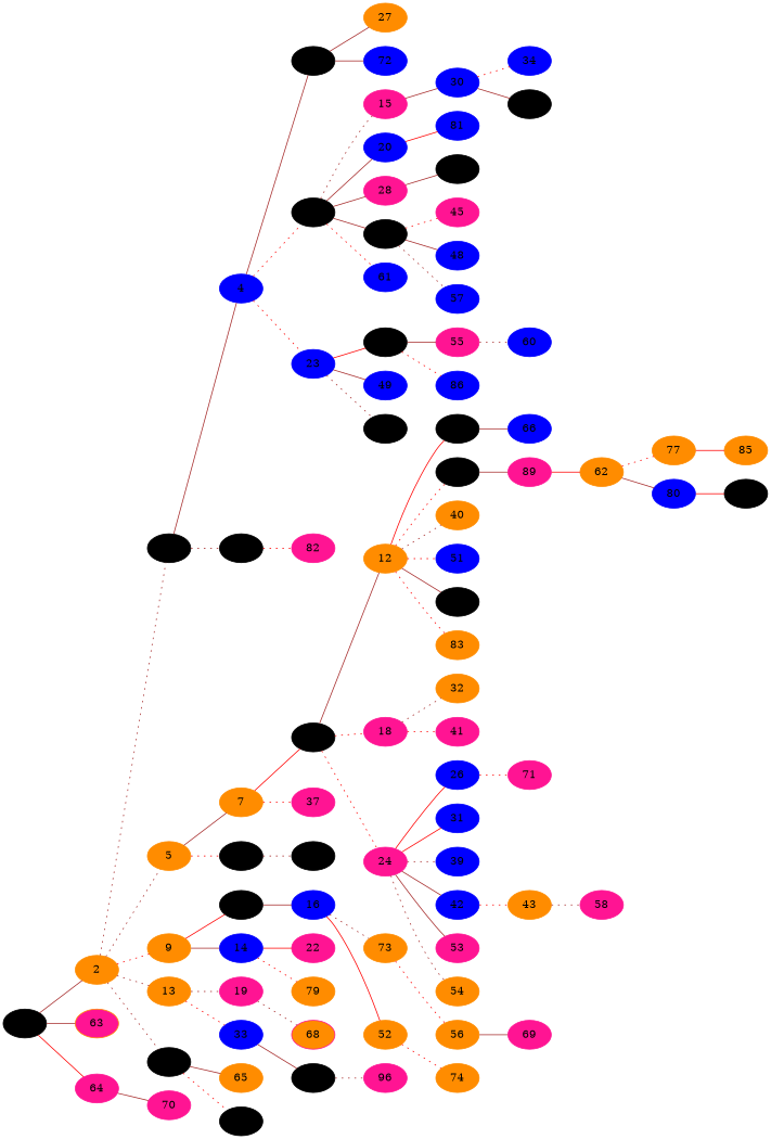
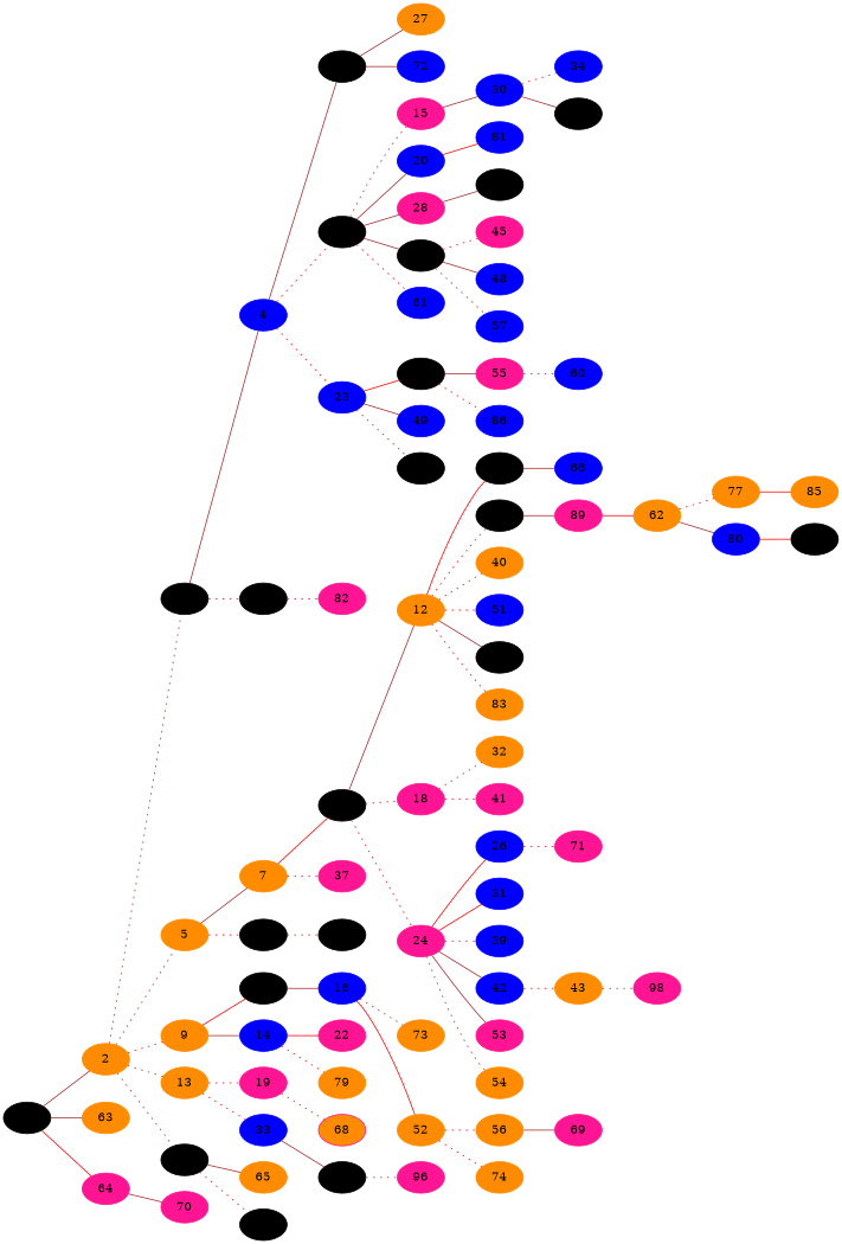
  graph {
    rankdir=LR
    node [color=blue style=filled]
    edge [color=brown style=dotted]
    1 [color=black]
    2 [color=darkorange]
-   63 [color=darkorange fillcolor=deeppink]
+   63 [color=darkorange]
    64 [color=deeppink]
    3 [color=black]
    5 [color=darkorange]
    9 [color=darkorange]
    13 [color=darkorange]
    50 [color=black]
    70 [color=deeppink]
    4
    21 [color=black]
    7 [color=darkorange]
    46 [color=black]
    11 [color=black]
    14
    19 [color=deeppink]
    33
    65 [color=darkorange]
    76 [color=black]
    6 [color=black]
    10 [color=black]
    23
    82 [color=deeppink]
    27 [color=darkorange]
    72
    15 [color=deeppink]
    20
    28 [color=deeppink]
    44 [color=black]
    61
    38 [color=black]
    49
    59 [color=black]
    8 [color=black]
    37 [color=deeppink]
    47 [color=black]
    12 [color=darkorange]
    18 [color=deeppink]
    24 [color=deeppink]
    17 [color=black]
    25 [color=black]
    40 [color=darkorange]
    51
    67 [color=black]
    83 [color=darkorange]
    32 [color=darkorange]
    41 [color=deeppink]
    26
    31
    39
    42
    53 [color=deeppink]
    54 [color=darkorange]
    16
    22 [color=deeppink]
    79 [color=darkorange]
    30
    81
    78 [color=black]
    45 [color=deeppink]
    48
    57
    52 [color=darkorange]
    73 [color=darkorange]
    66
    n67 [color=deeppink label=89]
    68 [color=deeppink fillcolor=darkorange]
    35 [color=black]
    34
    75 [color=black]
    56 [color=darkorange]
    74 [color=darkorange]
    55 [color=deeppink]
    86
    71 [color=deeppink]
    43 [color=darkorange]
    62 [color=darkorange]
    77 [color=darkorange]
    80
    n81 [color=deeppink label=96]
    60
-   58 [color=deeppink]
+   58 [color=deeppink label=98]
    69 [color=deeppink]
    85 [color=darkorange]
    84 [color=black]
    1 -- 2 [style=solid]
    1 -- 63 [style=solid]
    1 -- 64 [color=red style=solid]
    2 -- 3
    2 -- 5
    2 -- 9 [color=red]
    2 -- 13
    2 -- 50
    64 -- 70 [style=solid]
    3 -- 4 [style=solid]
    3 -- 21
    5 -- 7 [style=solid]
    5 -- 46 [color=red]
    9 -- 11 [color=red style=solid]
    9 -- 14 [style=solid]
    13 -- 19
    13 -- 33 [color=red]
    50 -- 65 [style=solid]
    50 -- 76 [color=red]
    4 -- 6 [style=solid]
    4 -- 10 [color=red]
    4 -- 23 [color=red]
    21 -- 82 [color=red]
    7 -- 8 [color=red style=solid]
    7 -- 37 [color=red]
    46 -- 47
    11 -- 16 [style=solid]
    14 -- 22 [color=red style=solid]
    14 -- 79 [color=red]
    19 -- 68
    33 -- 35 [style=solid]
    6 -- 27 [style=solid]
    6 -- 72 [style=solid]
    10 -- 15
    10 -- 20 [style=solid]
    10 -- 28 [style=solid]
    10 -- 44 [style=solid]
    10 -- 61 [color=red]
    23 -- 38 [color=red style=solid]
    23 -- 49 [style=solid]
    23 -- 59
    15 -- 30 [style=solid]
    20 -- 81 [color=red style=solid]
    28 -- 78 [style=solid]
    44 -- 45 [color=red]
    44 -- 48 [style=solid]
    44 -- 57
    38 -- 55 [style=solid]
    38 -- 86 [color=red]
    8 -- 12 [style=solid]
    8 -- 18 [color=red]
    8 -- 24 [color=red]
    12 -- 17 [color=red style=solid]
    12 -- 25 [color=red]
    12 -- 40
    12 -- 51 [color=red]
    12 -- 67 [style=solid]
    12 -- 83 [color=red]
    18 -- 32
    18 -- 41 [color=red]
    24 -- 26 [color=red style=solid]
    24 -- 31 [color=red style=solid]
    24 -- 39
    24 -- 42 [style=solid]
    24 -- 53 [style=solid]
    24 -- 54
    17 -- 66 [style=solid]
    25 -- n67 [style=solid]
    26 -- 71 [color=red]
    42 -- 43 [color=red]
    16 -- 52 [color=red style=solid]
    16 -- 73
    30 -- 34 [color=red]
    30 -- 75 [style=solid]
-   73 -- 56 [color=red]
+   52 -- 56 [color=red]
    52 -- 74 [color=red]
    n67 -- 62 [color=red style=solid]
    35 -- n81
    56 -- 69 [style=solid]
    55 -- 60
    43 -- 58
    62 -- 77 [color=red]
    62 -- 80 [style=solid]
    77 -- 85 [color=red style=solid]
    80 -- 84 [color=red style=solid]
  }
